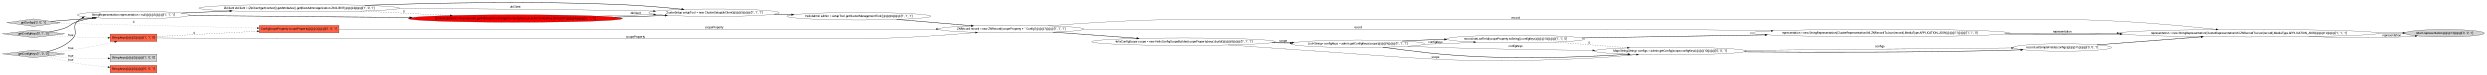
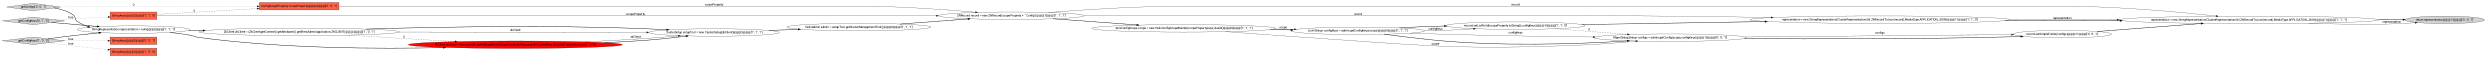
  digraph {
    fontname=Roboto
    rankdir=LR
    node [fillcolor=white fontname=Roboto shape=ellipse style=filled]
    edge [fontname=Roboto style=bold]
    n1 [fillcolor=tomato label="String keys@@@2@@@['1', '1', '0']" shape=box]
    n2 [label="ZNRecord record = new ZNRecord(scopeProperty + \" Config\")@@@7@@@['1', '1', '1']"]
    n3 [fillcolor=tomato label="ConfigScopeProperty scopeProperty@@@2@@@['0', '0', '1']" shape=box]
    n4 [label="representation = new StringRepresentation(ClusterRepresentationUtil.ZNRecordToJson(record),MediaType.APPLICATION_JSON)@@@11@@@['1', '1', '0']"]
    n5 [label="representation = new StringRepresentation(ClusterRepresentationUtil.ZNRecordToJson(record),MediaType.APPLICATION_JSON)@@@12@@@['1', '1', '1']"]
    n6 [label="HelixConfigScope scope = new HelixConfigScopeBuilder(scopeProperty,keys).build()@@@8@@@['1', '1', '1']"]
    n7 [fillcolor=lightgray label="return representation@@@13@@@['0', '0', '1']"]
    n8 [label="ClusterSetup setupTool = new ClusterSetup(zkClient)@@@5@@@['1', '1', '1']"]
    n9 [label="HelixAdmin admin = setupTool.getClusterManagementTool()@@@6@@@['1', '1', '1']"]
    n10 [fillcolor=lightgray label="getConfigKeys['1', '0', '0']" shape=diamond]
    n11 [label="StringRepresentation representation = null@@@3@@@['1', '1', '1']"]
-   n12 [fillcolor=lightgray label="String keys@@@2@@@['1', '0', '0']" shape=box]
+   n12 [fillcolor=tomato label="String keys@@@2@@@['1', '0', '0']" shape=box]
    n13 [fillcolor=tomato label="String keys@@@2@@@['0', '0', '1']" shape=box]
    n14 [label="ZkClient zkClient = (ZkClient)getContext().getAttributes().get(RestAdminApplication.ZKCLIENT)@@@4@@@['1', '0', '1']"]
    n15 [fillcolor=red label="ZkClient zkClient = ResourceUtil.getAttributeFromCtx(getContext(),ResourceUtil.ContextKey.ZKCLIENT)@@@4@@@['0', '1', '0']"]
    n16 [fillcolor=lightgray label="getConfigKeys['0', '1', '0']" shape=diamond]
    n17 [fillcolor=lightgray label="getConfigs['0', '0', '1']" shape=diamond]
    n18 [label="Map<String,String> configs = admin.getConfig(scope,configKeys)@@@10@@@['0', '0', '1']"]
    n19 [label="record.setSimpleFields(configs)@@@11@@@['0', '0', '1']"]
    n20 [label="List<String> configKeys = admin.getConfigKeys(scope)@@@9@@@['1', '1', '1']"]
    n21 [label="record.setListField(scopeProperty.toString(),configKeys)@@@10@@@['1', '1', '0']"]
    n1 -> n2 [label=scopeProperty style=solid]
    n1 -> n3 [label=0 style=dashed]
    n2 -> n4 [label=record style=solid]
    n2 -> n5 [label=record style=solid]
    n2 -> n6
    n3 -> n2 [label=scopeProperty style=solid]
    n4 -> n5 [label=representation style=solid]
    n4 -> n5
    n5 -> n7
    n5 -> n7 [label=representation style=solid]
    n6 -> n18 [label=scope style=solid]
    n6 -> n20 [label=scope style=solid]
    n6 -> n20
    n8 -> n9
    n9 -> n2
-   n10 -> n1 [label=true style=dotted]
    n10 -> n11
    n10 -> n12 [label=true style=dotted]
    n10 -> n13 [label=true style=dotted]
    n11 -> n14
    n11 -> n15
    n14 -> n8 [label=zkClient style=solid]
    n14 -> n8
    n14 -> n15 [label=0 style=dashed]
    n15 -> n8 [label=zkClient style=solid]
    n15 -> n8
    n16 -> n1 [label=true style=dotted]
    n16 -> n11
    n17 -> n3 [label=0 style=dotted]
    n17 -> n11
    n18 -> n19 [label=configs style=solid]
    n18 -> n19
    n19 -> n5
    n20 -> n18
    n20 -> n18 [label=configKeys style=solid]
    n20 -> n21
    n20 -> n21 [label=configKeys style=solid]
    n21 -> n4
    n21 -> n18 [label=0 style=dashed]
  }
